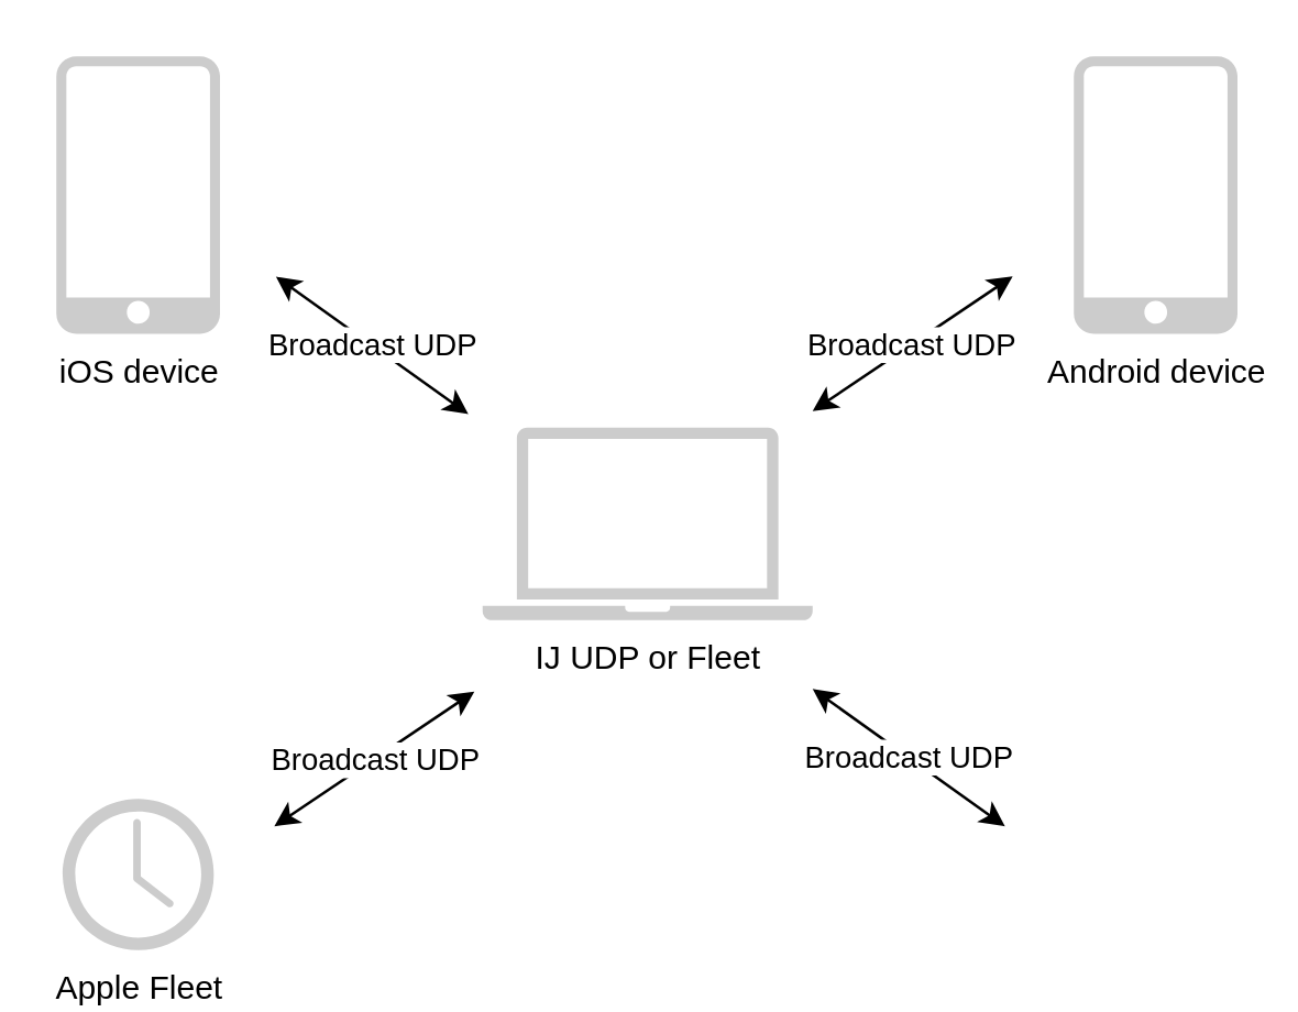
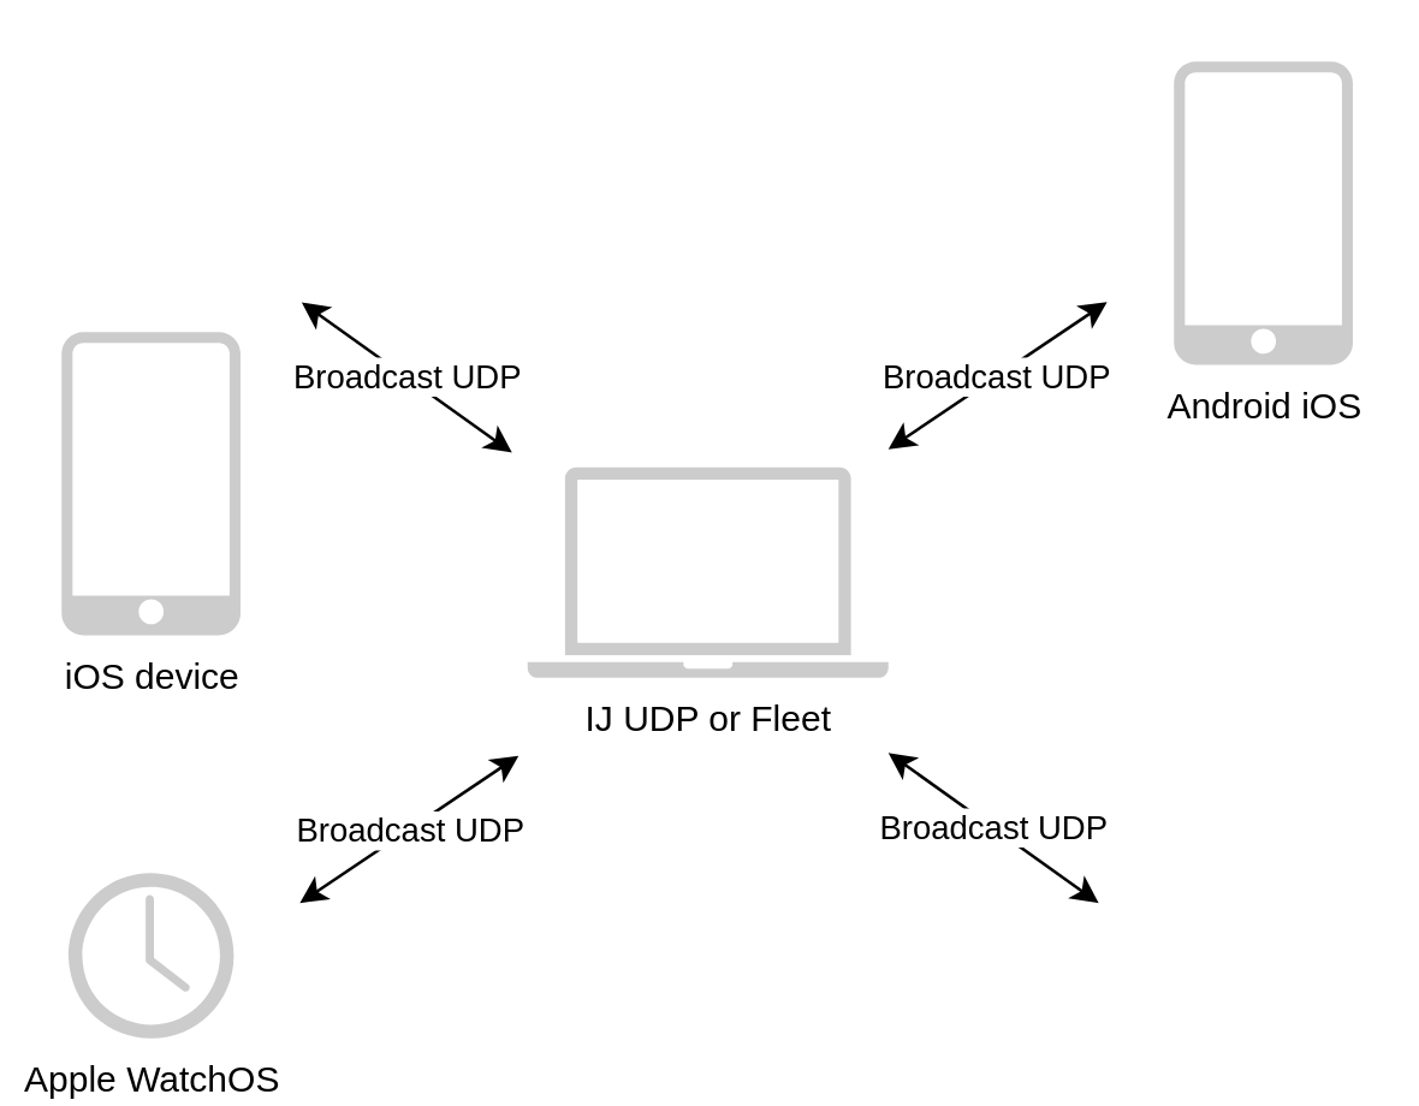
  <mxCell id="0" />
  <mxCell id="1" parent="0" />
- <mxCell id="2" value="iOS device" style="sketch=0;pointerEvents=1;shadow=0;dashed=0;html=1;strokeColor=none;fillColor=#CCCCCC;aspect=fixed;labelPosition=center;verticalLabelPosition=bottom;verticalAlign=top;align=center;outlineConnect=0;shape=mxgraph.vvd.phone;" vertex="1" parent="1"><mxGeometry x="20" y="20" width="59.5" height="100.85" as="geometry" /></mxCell>
+ <mxCell id="2" value="iOS device" style="sketch=0;pointerEvents=1;shadow=0;dashed=0;html=1;strokeColor=none;fillColor=#CCCCCC;aspect=fixed;labelPosition=center;verticalLabelPosition=bottom;verticalAlign=top;align=center;outlineConnect=0;shape=mxgraph.vvd.phone;" vertex="1" parent="1"><mxGeometry x="20" y="110" width="59.5" height="100.85" as="geometry" /></mxCell>
  <mxCell id="3" value="Broadcast UDP" style="rounded=0;orthogonalLoop=1;jettySize=auto;html=1;startArrow=classic;startFill=1;" edge="1" parent="1"><mxGeometry relative="1" as="geometry"><mxPoint x="172" y="251" as="sourcePoint" /><mxPoint x="99.25" y="299.984" as="targetPoint" /></mxGeometry></mxCell>
  <mxCell id="4" value="IJ UDP or Fleet" style="sketch=0;pointerEvents=1;shadow=0;dashed=0;html=1;strokeColor=none;fillColor=#CCCCCC;labelPosition=center;verticalLabelPosition=bottom;verticalAlign=top;align=center;outlineConnect=0;shape=mxgraph.veeam2.laptop;" vertex="1" parent="1"><mxGeometry x="175" y="155" width="120" height="70" as="geometry" /></mxCell>
- <mxCell id="5" value="Android device" style="sketch=0;pointerEvents=1;shadow=0;dashed=0;html=1;strokeColor=none;fillColor=#CCCCCC;aspect=fixed;labelPosition=center;verticalLabelPosition=bottom;verticalAlign=top;align=center;outlineConnect=0;shape=mxgraph.vvd.phone;" vertex="1" parent="1"><mxGeometry x="390" y="20" width="59.5" height="100.85" as="geometry" /></mxCell>
- <mxCell id="6" value="Apple Fleet" style="sketch=0;pointerEvents=1;shadow=0;dashed=0;html=1;strokeColor=none;fillColor=#CCCCCC;labelPosition=center;verticalLabelPosition=bottom;verticalAlign=top;outlineConnect=0;align=center;shape=mxgraph.office.concepts.clock;" vertex="1" parent="1"><mxGeometry x="22.25" y="290" width="55" height="55" as="geometry" /></mxCell>
+ <mxCell id="5" value="Android iOS" style="sketch=0;pointerEvents=1;shadow=0;dashed=0;html=1;strokeColor=none;fillColor=#CCCCCC;aspect=fixed;labelPosition=center;verticalLabelPosition=bottom;verticalAlign=top;align=center;outlineConnect=0;shape=mxgraph.vvd.phone;" vertex="1" parent="1"><mxGeometry x="390" y="20" width="59.5" height="100.85" as="geometry" /></mxCell>
+ <mxCell id="6" value="Apple WatchOS" style="sketch=0;pointerEvents=1;shadow=0;dashed=0;html=1;strokeColor=none;fillColor=#CCCCCC;labelPosition=center;verticalLabelPosition=bottom;verticalAlign=top;outlineConnect=0;align=center;shape=mxgraph.office.concepts.clock;" vertex="1" parent="1"><mxGeometry x="22.25" y="290" width="55" height="55" as="geometry" /></mxCell>
  <mxCell id="7" value="Broadcast UDP" style="rounded=0;orthogonalLoop=1;jettySize=auto;html=1;startArrow=classic;startFill=1;" edge="1" parent="1"><mxGeometry relative="1" as="geometry"><mxPoint x="367.75" y="100" as="sourcePoint" /><mxPoint x="295" y="148.984" as="targetPoint" /></mxGeometry></mxCell>
  <mxCell id="8" value="Broadcast UDP" style="rounded=0;orthogonalLoop=1;jettySize=auto;html=1;startArrow=classic;startFill=1;entryX=0.245;entryY=0.286;entryDx=0;entryDy=0;entryPerimeter=0;exitX=0.377;exitY=0.405;exitDx=0;exitDy=0;exitPerimeter=0;" edge="1" parent="1"><mxGeometry relative="1" as="geometry"><mxPoint x="169.81" y="150.1" as="sourcePoint" /><mxPoint x="99.85" y="100.12" as="targetPoint" /></mxGeometry></mxCell>
  <mxCell id="9" value="Broadcast UDP" style="rounded=0;orthogonalLoop=1;jettySize=auto;html=1;startArrow=classic;startFill=1;entryX=0.245;entryY=0.286;entryDx=0;entryDy=0;entryPerimeter=0;exitX=0.377;exitY=0.405;exitDx=0;exitDy=0;exitPerimeter=0;" edge="1" parent="1"><mxGeometry relative="1" as="geometry"><mxPoint x="364.96" y="299.98" as="sourcePoint" /><mxPoint x="295" y="250" as="targetPoint" /></mxGeometry></mxCell>
